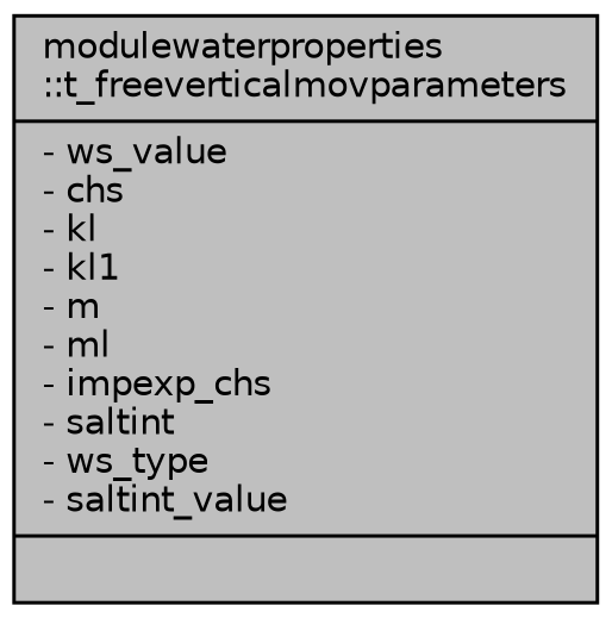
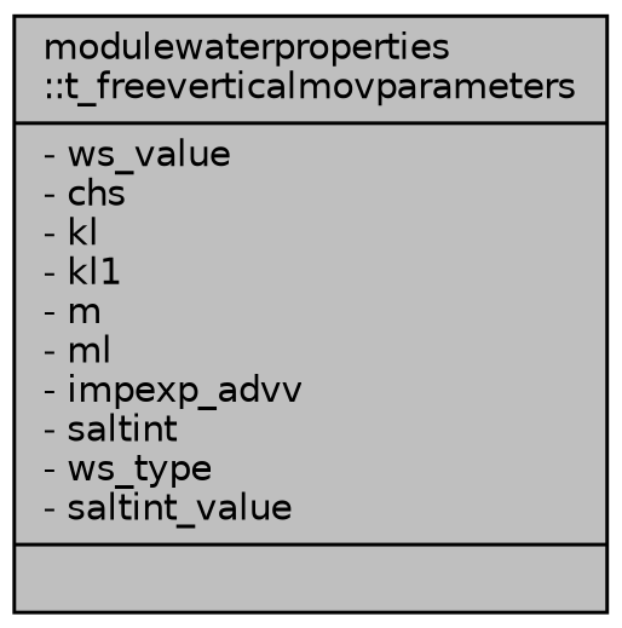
  digraph {
-   n1 [color=black fillcolor=grey75 fontcolor=black fontname=Helvetica fontsize=10 height=0.2 label="{modulewaterproperties\l::t_freeverticalmovparameters\n|- ws_value\l- chs\l- kl\l- kl1\l- m\l- ml\l- impexp_chs\l- saltint\l- ws_type\l- saltint_value\l|}" shape=record style=filled width=0.4]
+   n1 [color=black fillcolor=grey75 fontcolor=black fontname=Helvetica fontsize=10 height=0.2 label="{modulewaterproperties\l::t_freeverticalmovparameters\n|- ws_value\l- chs\l- kl\l- kl1\l- m\l- ml\l- impexp_advv\l- saltint\l- ws_type\l- saltint_value\l|}" shape=record style=filled width=0.4]
  }
